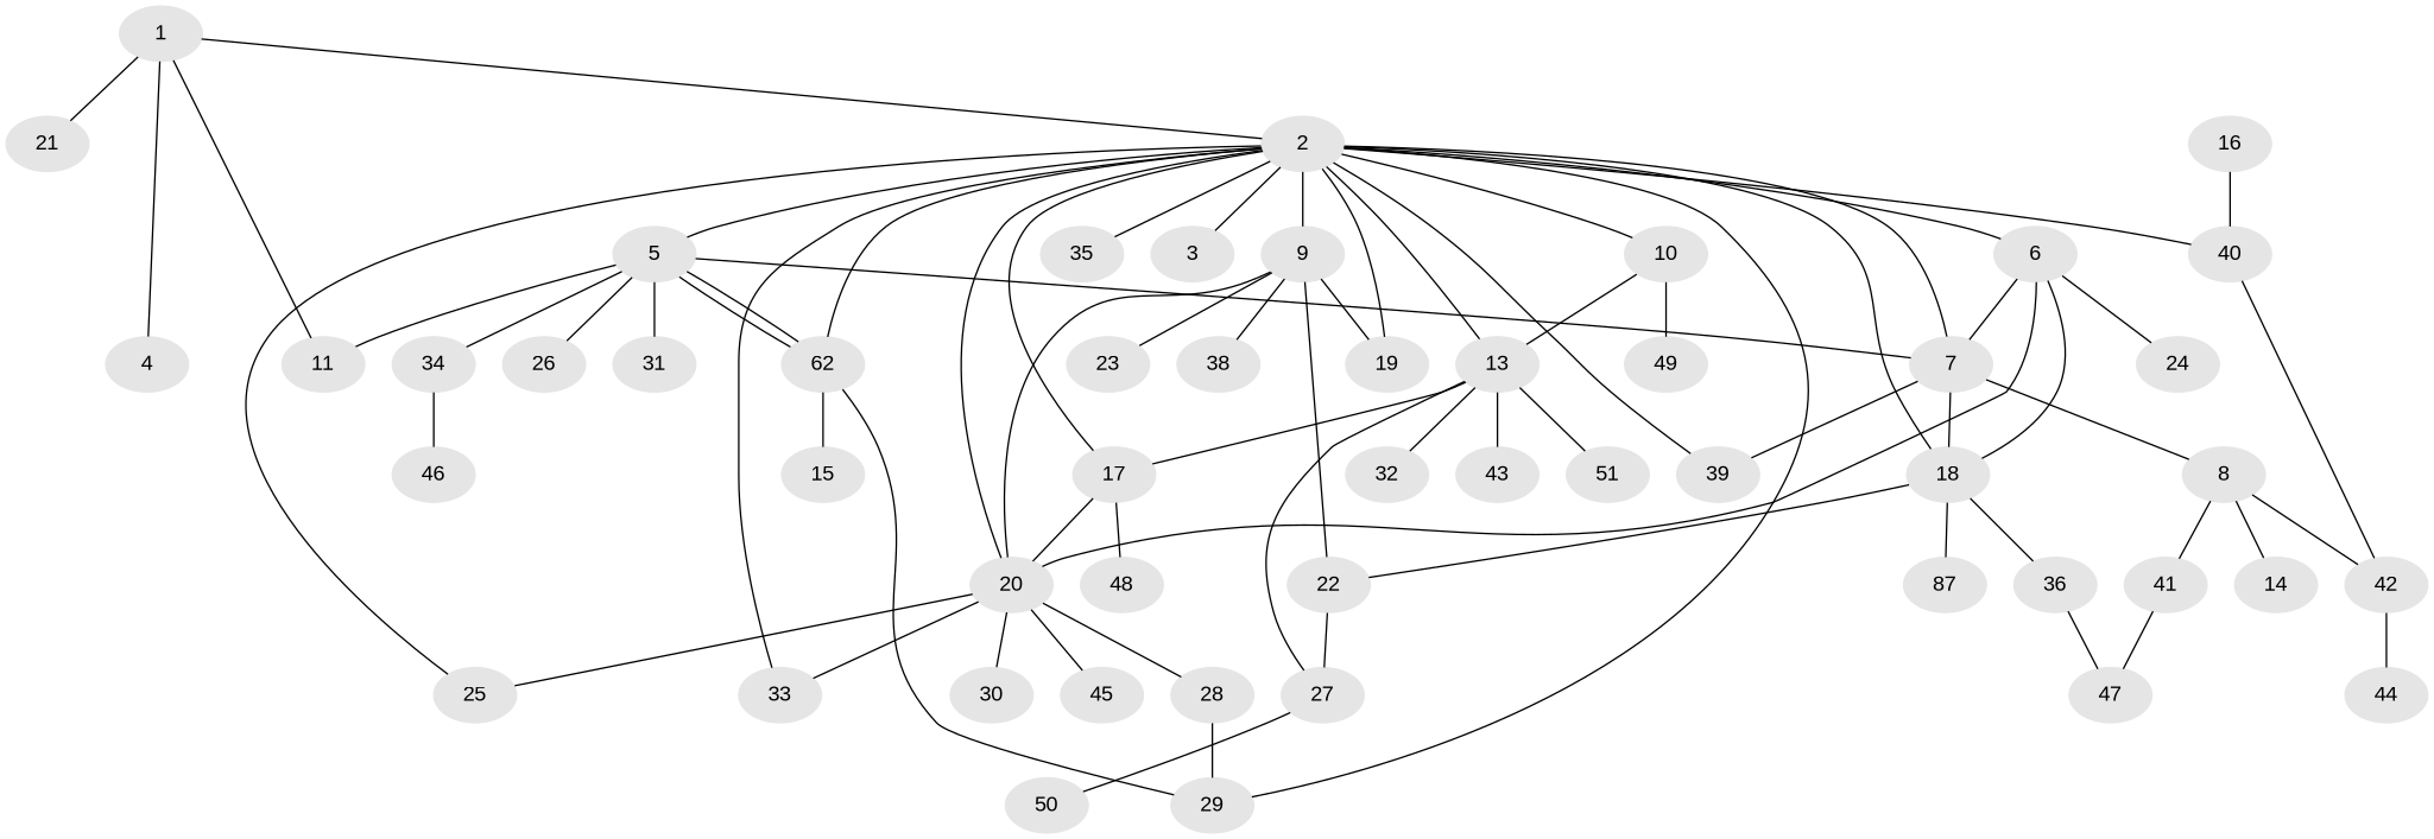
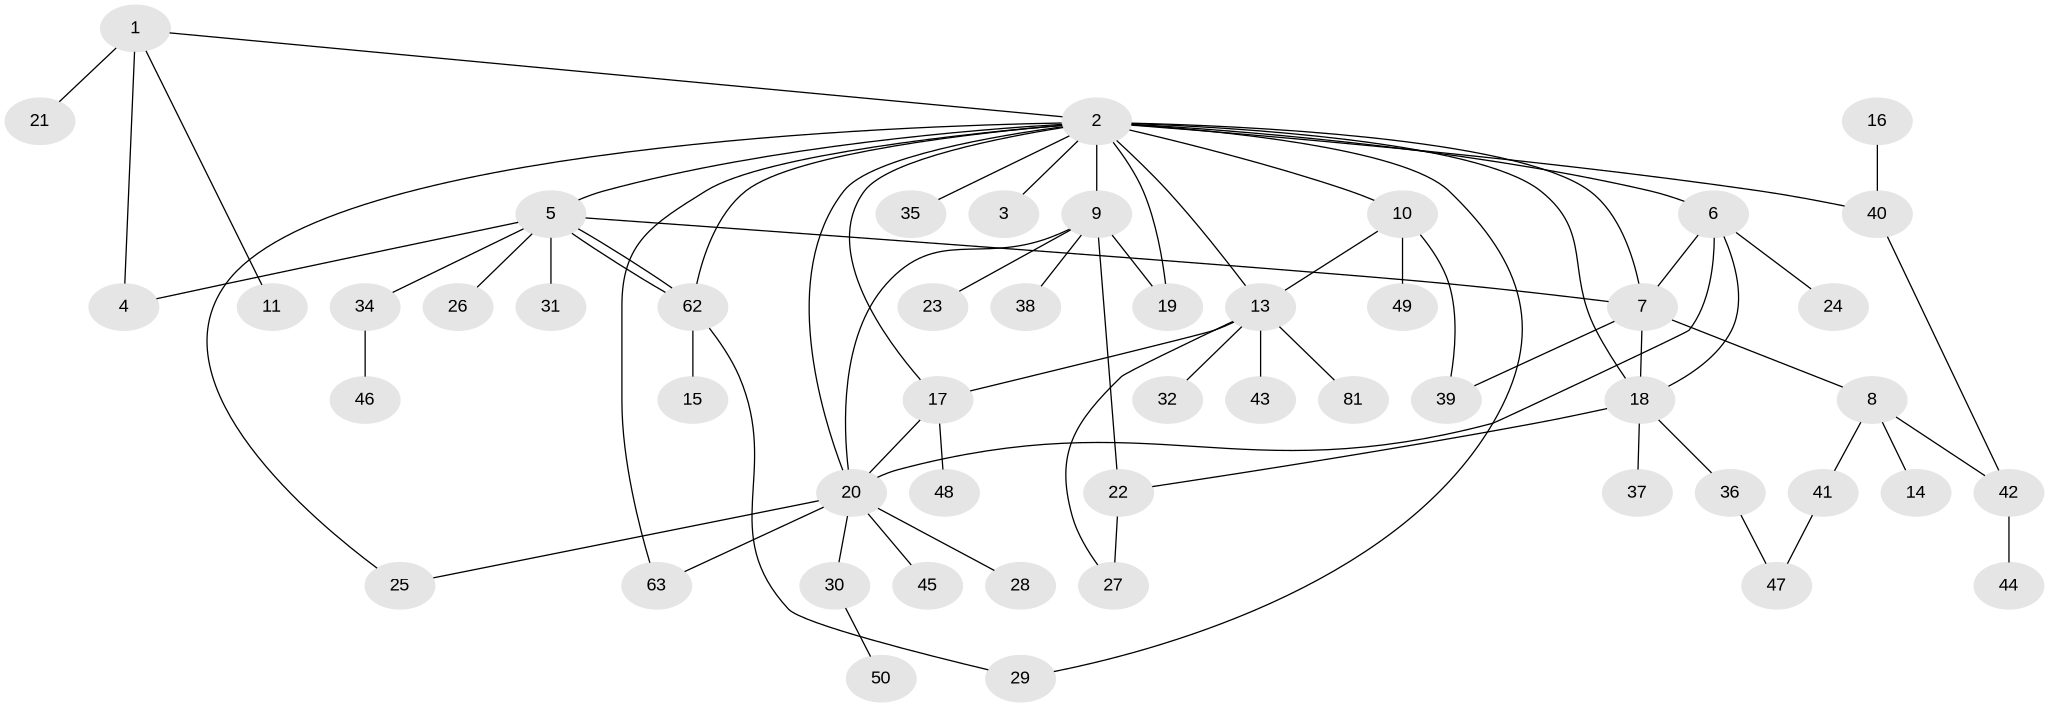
  graph {
    fontname="Liberation Sans"
    node [color=gray90 fontname="Liberation Sans" style=filled]
    edge [fontname="Liberation Sans"]
    1
    2
    4
    11
    21
    3
    5
    6
    7
    9
    10
    n12 [label=62]
    13
    17
    18
    19
    20
    25
    29
-   33
+   33 [label=63]
    35
    39
    40
    26
    31
    34
    24
    8
    22
    23
    38
    49
    15
    27
    32
    43
-   51
+   51 [label=81]
    16
    48
    36
-   37 [label=87]
+   37
    28
    30
    45
    46
    14
    41
    42
    47
    44
    50
    1 -- 2
    1 -- 4
    1 -- 11
    1 -- 21
    2 -- 3
    2 -- 5
    2 -- 6
    2 -- 7
    2 -- 9
    2 -- 10
    2 -- n12
    2 -- 13
    2 -- 17
    2 -- 18
    2 -- 19
    2 -- 20
    2 -- 25
    2 -- 29
    2 -- 33
    2 -- 35
-   2 -- 39
+   10 -- 39
    2 -- 40
-   5 -- 11
+   5 -- 4
    5 -- 7
    5 -- n12
    5 -- n12
    5 -- 26
    5 -- 31
    5 -- 34
    6 -- 7
    6 -- 18
    6 -- 20
    6 -- 24
    7 -- 18
    7 -- 39
    7 -- 8
    9 -- 19
    9 -- 20
    9 -- 22
    9 -- 23
    9 -- 38
    10 -- 13
    10 -- 49
    n12 -- 29
    n12 -- 15
    13 -- 17
    13 -- 27
    13 -- 32
    13 -- 43
    13 -- 51
    17 -- 20
    17 -- 48
    18 -- 22
    18 -- 36
    18 -- 37
    20 -- 25
    20 -- 33
    20 -- 28
    20 -- 30
    20 -- 45
    40 -- 42
    34 -- 46
    8 -- 14
    8 -- 41
    8 -- 42
    22 -- 27
-   27 -- 50
+   30 -- 50
    16 -- 40
    36 -- 47
-   28 -- 29
    41 -- 47
    42 -- 44
  }
